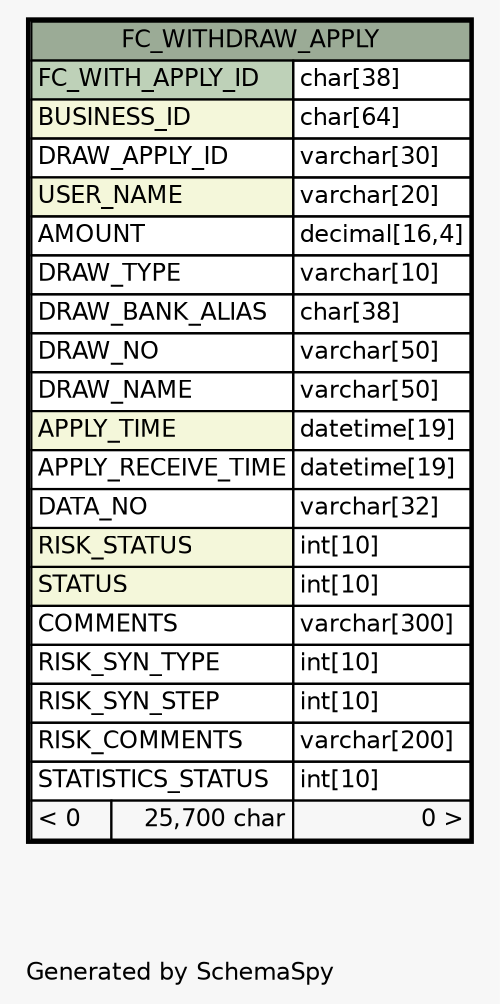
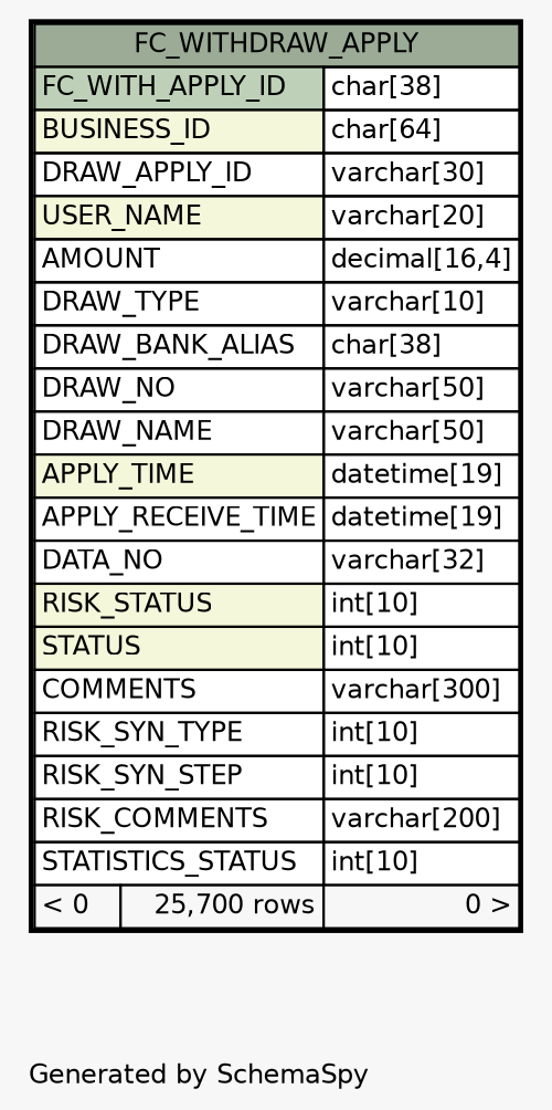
  digraph {
    bgcolor="#f7f7f7"
    fontname=Helvetica
    fontsize=11
    label="\nGenerated by SchemaSpy"
    labeljust=l
    nodesep=0.18
    rankdir=RL
    ranksep=0.46
-   n1 [fontname=Helvetica fontsize=11 label=<     <TABLE BORDER="2" CELLBORDER="1" CELLSPACING="0" BGCOLOR="#ffffff">       <TR><TD COLSPAN="3" BGCOLOR="#9bab96" ALIGN="CENTER">FC_WITHDRAW_APPLY</TD></TR>       <TR><TD PORT="FC_WITH_APPLY_ID" COLSPAN="2" BGCOLOR="#bed1b8" ALIGN="LEFT">FC_WITH_APPLY_ID</TD><TD PORT="FC_WITH_APPLY_ID.type" ALIGN="LEFT">char[38]</TD></TR>       <TR><TD PORT="BUSINESS_ID" COLSPAN="2" BGCOLOR="#f4f7da" ALIGN="LEFT">BUSINESS_ID</TD><TD PORT="BUSINESS_ID.type" ALIGN="LEFT">char[64]</TD></TR>       <TR><TD PORT="DRAW_APPLY_ID" COLSPAN="2" ALIGN="LEFT">DRAW_APPLY_ID</TD><TD PORT="DRAW_APPLY_ID.type" ALIGN="LEFT">varchar[30]</TD></TR>       <TR><TD PORT="USER_NAME" COLSPAN="2" BGCOLOR="#f4f7da" ALIGN="LEFT">USER_NAME</TD><TD PORT="USER_NAME.type" ALIGN="LEFT">varchar[20]</TD></TR>       <TR><TD PORT="AMOUNT" COLSPAN="2" ALIGN="LEFT">AMOUNT</TD><TD PORT="AMOUNT.type" ALIGN="LEFT">decimal[16,4]</TD></TR>       <TR><TD PORT="DRAW_TYPE" COLSPAN="2" ALIGN="LEFT">DRAW_TYPE</TD><TD PORT="DRAW_TYPE.type" ALIGN="LEFT">varchar[10]</TD></TR>       <TR><TD PORT="DRAW_BANK_ALIAS" COLSPAN="2" ALIGN="LEFT">DRAW_BANK_ALIAS</TD><TD PORT="DRAW_BANK_ALIAS.type" ALIGN="LEFT">char[38]</TD></TR>       <TR><TD PORT="DRAW_NO" COLSPAN="2" ALIGN="LEFT">DRAW_NO</TD><TD PORT="DRAW_NO.type" ALIGN="LEFT">varchar[50]</TD></TR>       <TR><TD PORT="DRAW_NAME" COLSPAN="2" ALIGN="LEFT">DRAW_NAME</TD><TD PORT="DRAW_NAME.type" ALIGN="LEFT">varchar[50]</TD></TR>       <TR><TD PORT="APPLY_TIME" COLSPAN="2" BGCOLOR="#f4f7da" ALIGN="LEFT">APPLY_TIME</TD><TD PORT="APPLY_TIME.type" ALIGN="LEFT">datetime[19]</TD></TR>       <TR><TD PORT="APPLY_RECEIVE_TIME" COLSPAN="2" ALIGN="LEFT">APPLY_RECEIVE_TIME</TD><TD PORT="APPLY_RECEIVE_TIME.type" ALIGN="LEFT">datetime[19]</TD></TR>       <TR><TD PORT="DATA_NO" COLSPAN="2" ALIGN="LEFT">DATA_NO</TD><TD PORT="DATA_NO.type" ALIGN="LEFT">varchar[32]</TD></TR>       <TR><TD PORT="RISK_STATUS" COLSPAN="2" BGCOLOR="#f4f7da" ALIGN="LEFT">RISK_STATUS</TD><TD PORT="RISK_STATUS.type" ALIGN="LEFT">int[10]</TD></TR>       <TR><TD PORT="STATUS" COLSPAN="2" BGCOLOR="#f4f7da" ALIGN="LEFT">STATUS</TD><TD PORT="STATUS.type" ALIGN="LEFT">int[10]</TD></TR>       <TR><TD PORT="COMMENTS" COLSPAN="2" ALIGN="LEFT">COMMENTS</TD><TD PORT="COMMENTS.type" ALIGN="LEFT">varchar[300]</TD></TR>       <TR><TD PORT="RISK_SYN_TYPE" COLSPAN="2" ALIGN="LEFT">RISK_SYN_TYPE</TD><TD PORT="RISK_SYN_TYPE.type" ALIGN="LEFT">int[10]</TD></TR>       <TR><TD PORT="RISK_SYN_STEP" COLSPAN="2" ALIGN="LEFT">RISK_SYN_STEP</TD><TD PORT="RISK_SYN_STEP.type" ALIGN="LEFT">int[10]</TD></TR>       <TR><TD PORT="RISK_COMMENTS" COLSPAN="2" ALIGN="LEFT">RISK_COMMENTS</TD><TD PORT="RISK_COMMENTS.type" ALIGN="LEFT">varchar[200]</TD></TR>       <TR><TD PORT="STATISTICS_STATUS" COLSPAN="2" ALIGN="LEFT">STATISTICS_STATUS</TD><TD PORT="STATISTICS_STATUS.type" ALIGN="LEFT">int[10]</TD></TR>       <TR><TD ALIGN="LEFT" BGCOLOR="#f7f7f7">&lt; 0</TD><TD ALIGN="RIGHT" BGCOLOR="#f7f7f7">25,700 char</TD><TD ALIGN="RIGHT" BGCOLOR="#f7f7f7">0 &gt;</TD></TR>     </TABLE>> shape=plaintext]
+   n1 [fontname=Helvetica fontsize=11 label=<     <TABLE BORDER="2" CELLBORDER="1" CELLSPACING="0" BGCOLOR="#ffffff">       <TR><TD COLSPAN="3" BGCOLOR="#9bab96" ALIGN="CENTER">FC_WITHDRAW_APPLY</TD></TR>       <TR><TD PORT="FC_WITH_APPLY_ID" COLSPAN="2" BGCOLOR="#bed1b8" ALIGN="LEFT">FC_WITH_APPLY_ID</TD><TD PORT="FC_WITH_APPLY_ID.type" ALIGN="LEFT">char[38]</TD></TR>       <TR><TD PORT="BUSINESS_ID" COLSPAN="2" BGCOLOR="#f4f7da" ALIGN="LEFT">BUSINESS_ID</TD><TD PORT="BUSINESS_ID.type" ALIGN="LEFT">char[64]</TD></TR>       <TR><TD PORT="DRAW_APPLY_ID" COLSPAN="2" ALIGN="LEFT">DRAW_APPLY_ID</TD><TD PORT="DRAW_APPLY_ID.type" ALIGN="LEFT">varchar[30]</TD></TR>       <TR><TD PORT="USER_NAME" COLSPAN="2" BGCOLOR="#f4f7da" ALIGN="LEFT">USER_NAME</TD><TD PORT="USER_NAME.type" ALIGN="LEFT">varchar[20]</TD></TR>       <TR><TD PORT="AMOUNT" COLSPAN="2" ALIGN="LEFT">AMOUNT</TD><TD PORT="AMOUNT.type" ALIGN="LEFT">decimal[16,4]</TD></TR>       <TR><TD PORT="DRAW_TYPE" COLSPAN="2" ALIGN="LEFT">DRAW_TYPE</TD><TD PORT="DRAW_TYPE.type" ALIGN="LEFT">varchar[10]</TD></TR>       <TR><TD PORT="DRAW_BANK_ALIAS" COLSPAN="2" ALIGN="LEFT">DRAW_BANK_ALIAS</TD><TD PORT="DRAW_BANK_ALIAS.type" ALIGN="LEFT">char[38]</TD></TR>       <TR><TD PORT="DRAW_NO" COLSPAN="2" ALIGN="LEFT">DRAW_NO</TD><TD PORT="DRAW_NO.type" ALIGN="LEFT">varchar[50]</TD></TR>       <TR><TD PORT="DRAW_NAME" COLSPAN="2" ALIGN="LEFT">DRAW_NAME</TD><TD PORT="DRAW_NAME.type" ALIGN="LEFT">varchar[50]</TD></TR>       <TR><TD PORT="APPLY_TIME" COLSPAN="2" BGCOLOR="#f4f7da" ALIGN="LEFT">APPLY_TIME</TD><TD PORT="APPLY_TIME.type" ALIGN="LEFT">datetime[19]</TD></TR>       <TR><TD PORT="APPLY_RECEIVE_TIME" COLSPAN="2" ALIGN="LEFT">APPLY_RECEIVE_TIME</TD><TD PORT="APPLY_RECEIVE_TIME.type" ALIGN="LEFT">datetime[19]</TD></TR>       <TR><TD PORT="DATA_NO" COLSPAN="2" ALIGN="LEFT">DATA_NO</TD><TD PORT="DATA_NO.type" ALIGN="LEFT">varchar[32]</TD></TR>       <TR><TD PORT="RISK_STATUS" COLSPAN="2" BGCOLOR="#f4f7da" ALIGN="LEFT">RISK_STATUS</TD><TD PORT="RISK_STATUS.type" ALIGN="LEFT">int[10]</TD></TR>       <TR><TD PORT="STATUS" COLSPAN="2" BGCOLOR="#f4f7da" ALIGN="LEFT">STATUS</TD><TD PORT="STATUS.type" ALIGN="LEFT">int[10]</TD></TR>       <TR><TD PORT="COMMENTS" COLSPAN="2" ALIGN="LEFT">COMMENTS</TD><TD PORT="COMMENTS.type" ALIGN="LEFT">varchar[300]</TD></TR>       <TR><TD PORT="RISK_SYN_TYPE" COLSPAN="2" ALIGN="LEFT">RISK_SYN_TYPE</TD><TD PORT="RISK_SYN_TYPE.type" ALIGN="LEFT">int[10]</TD></TR>       <TR><TD PORT="RISK_SYN_STEP" COLSPAN="2" ALIGN="LEFT">RISK_SYN_STEP</TD><TD PORT="RISK_SYN_STEP.type" ALIGN="LEFT">int[10]</TD></TR>       <TR><TD PORT="RISK_COMMENTS" COLSPAN="2" ALIGN="LEFT">RISK_COMMENTS</TD><TD PORT="RISK_COMMENTS.type" ALIGN="LEFT">varchar[200]</TD></TR>       <TR><TD PORT="STATISTICS_STATUS" COLSPAN="2" ALIGN="LEFT">STATISTICS_STATUS</TD><TD PORT="STATISTICS_STATUS.type" ALIGN="LEFT">int[10]</TD></TR>       <TR><TD ALIGN="LEFT" BGCOLOR="#f7f7f7">&lt; 0</TD><TD ALIGN="RIGHT" BGCOLOR="#f7f7f7">25,700 rows</TD><TD ALIGN="RIGHT" BGCOLOR="#f7f7f7">0 &gt;</TD></TR>     </TABLE>> shape=plaintext]
  }
